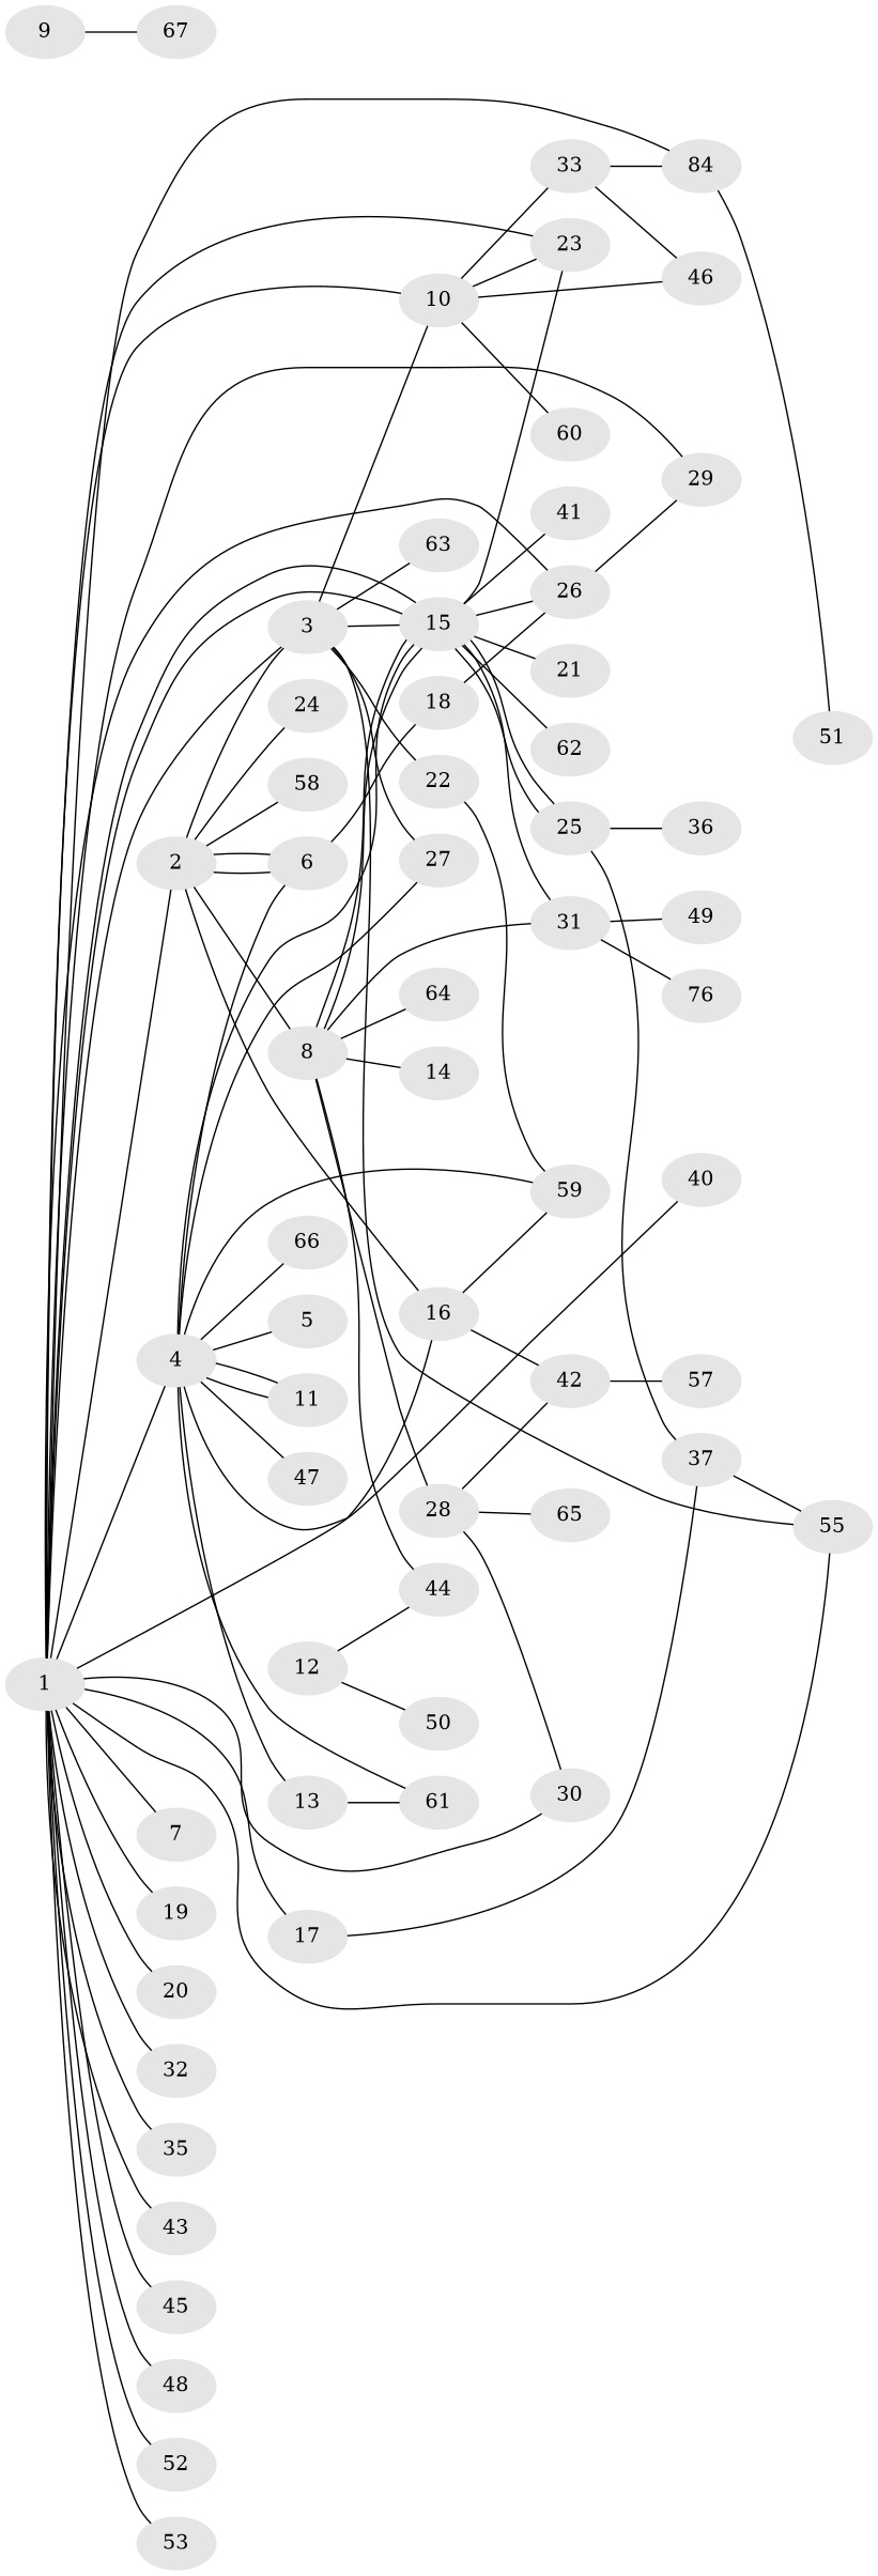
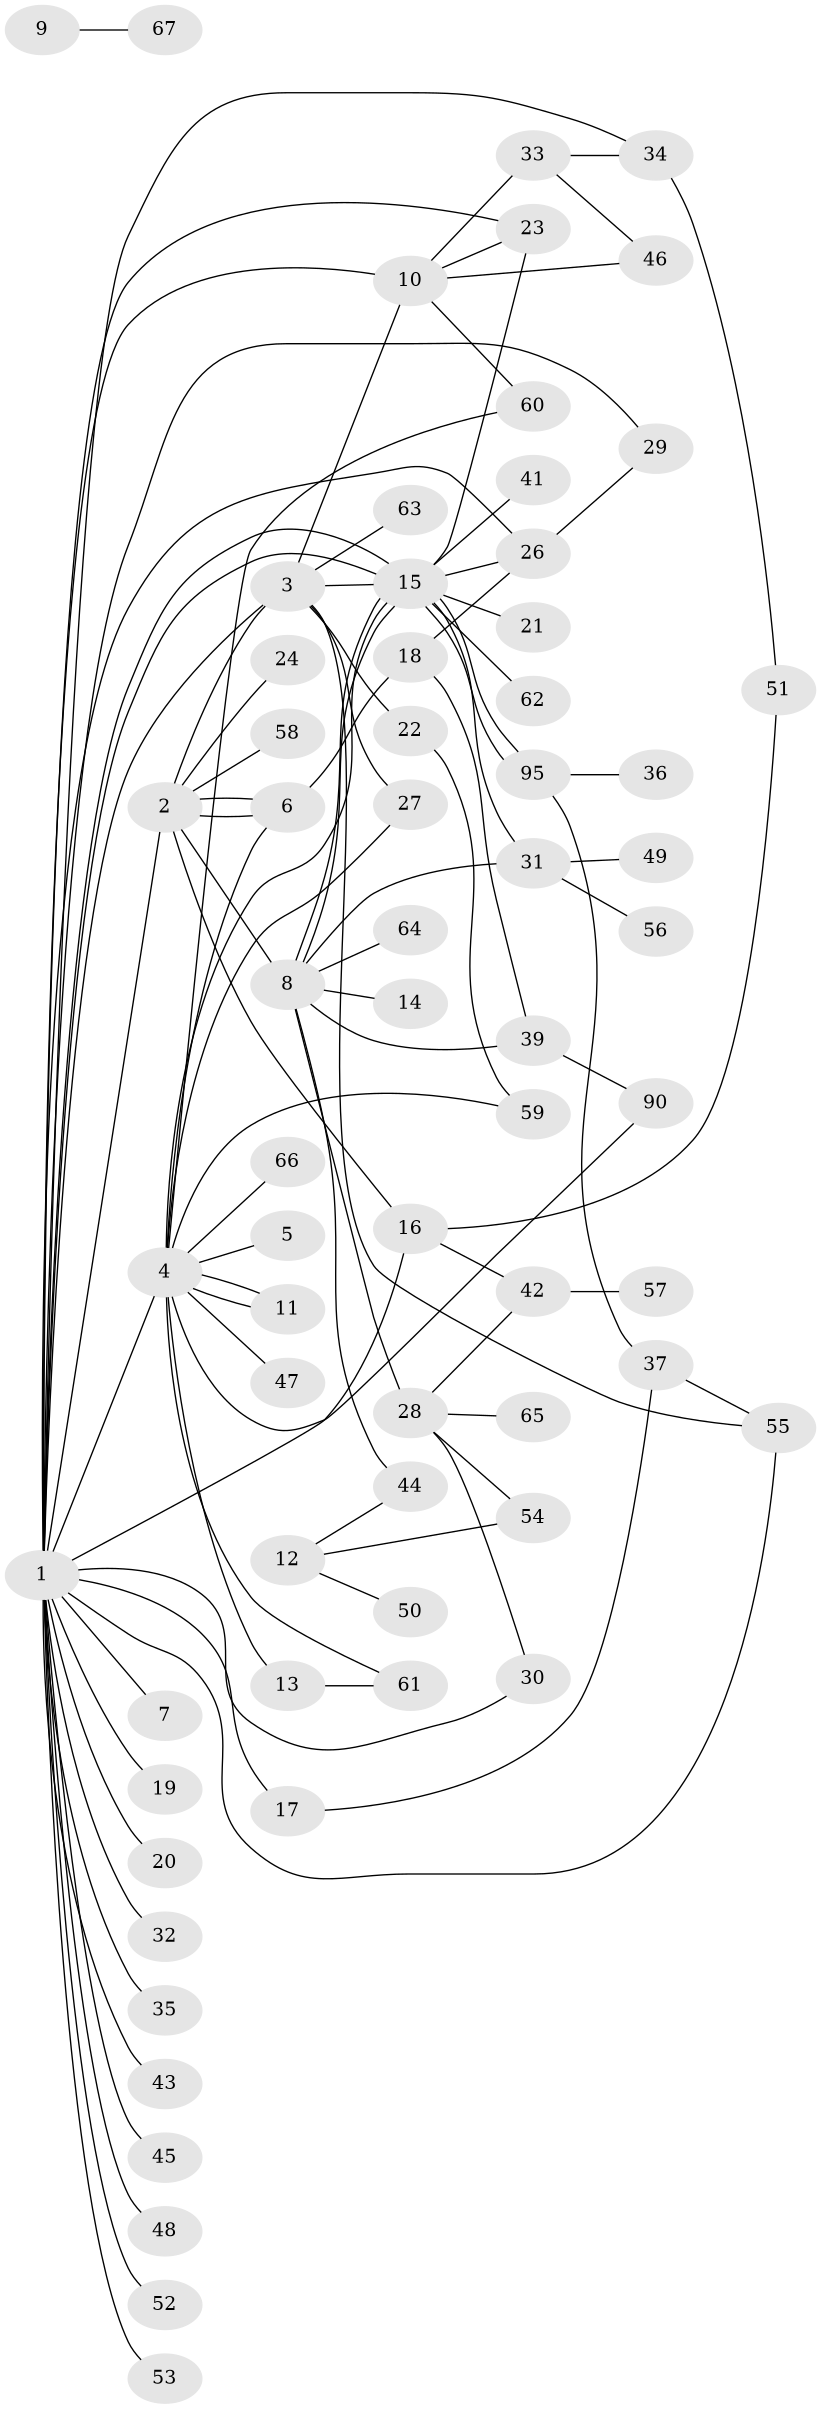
  graph {
    rankdir=LR
    node [color=gray90 style=filled]
    1
    2
    3
    4
    7
    10
    15
    16
    17
    19
    20
    23
    26
    29
    30
    32
-   34 [label=84]
+   34
    35
    43
    45
    48
    52
    53
    55
    6
    8
    24
    58
    22
    27
    63
    5
    11
    13
-   40
+   40 [label=90]
    47
    59
    60
    66
    61
    9
    67
    33
    46
    31
    21
-   25
+   25 [label=95]
    41
    62
    42
    51
    37
    18
    14
    28
+   39
    44
    64
    12
    50
+   54
    65
    49
-   56 [label=76]
+   56
    36
    57
    1 -- 2
    1 -- 3
    1 -- 4
    1 -- 7
    1 -- 10
    1 -- 15
    1 -- 15
    1 -- 16
    1 -- 17
    1 -- 19
    1 -- 20
    1 -- 23
    1 -- 26
    1 -- 29
    1 -- 30
    1 -- 32
    1 -- 34
    1 -- 35
    1 -- 43
    1 -- 45
    1 -- 48
    1 -- 52
    1 -- 53
    1 -- 55
    2 -- 3
    2 -- 16
    2 -- 6
    2 -- 6
    2 -- 8
    2 -- 24
    2 -- 58
    3 -- 10
    3 -- 15
    3 -- 55
    3 -- 22
    3 -- 27
    3 -- 63
    4 -- 15
    4 -- 6
    4 -- 27
    4 -- 5
    4 -- 11
    4 -- 11
    4 -- 13
    4 -- 40
    4 -- 47
    4 -- 59
+   4 -- 60
    4 -- 66
    4 -- 61
    10 -- 23
    10 -- 60
    10 -- 33
    10 -- 46
    15 -- 23
    15 -- 26
    15 -- 31
    15 -- 21
    15 -- 25
    15 -- 25
    15 -- 41
    15 -- 62
    16 -- 42
-   16 -- 59
+   16 -- 51
    17 -- 37
    26 -- 29
    34 -- 51
    6 -- 18
    8 -- 15
    8 -- 15
    8 -- 31
    8 -- 14
    8 -- 28
+   8 -- 39
    8 -- 44
    8 -- 64
    22 -- 59
    13 -- 61
    9 -- 67
    33 -- 34
    33 -- 46
    31 -- 49
    31 -- 56
    25 -- 37
    25 -- 36
    42 -- 57
    37 -- 55
    18 -- 26
+   18 -- 39
    28 -- 30
    28 -- 42
+   28 -- 54
    28 -- 65
+   39 -- 40
    12 -- 44
    12 -- 50
+   12 -- 54
  }
